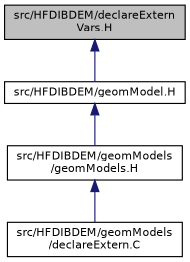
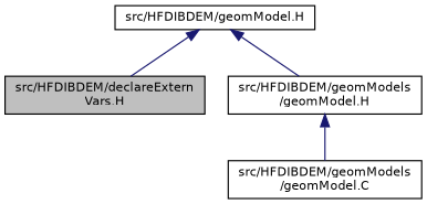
  digraph {
    fontname="DejaVu Sans"
    node [color=black fillcolor=white fontname="DejaVu Sans" fontsize=10 shape=record style=filled]
    edge [color=midnightblue dir=back fontname="DejaVu Sans" fontsize=10 labelfontname=Helvetica labelfontsize=10 style=solid]
    n1 [fillcolor=grey75 fontcolor=black height=0.2 label="src/HFDIBDEM/declareExtern\lVars.H" width=0.4]
    n2 [height=0.2 label="src/HFDIBDEM/geomModel.H" width=0.4]
-   n3 [height=0.2 label="src/HFDIBDEM/geomModels\l/geomModels.H" width=0.4]
-   n4 [height=0.2 label="src/HFDIBDEM/geomModels\l/declareExtern.C" width=0.4]
-   n1 -> n2
+   n3 [height=0.2 label="src/HFDIBDEM/geomModels\l/geomModel.H" width=0.4]
+   n4 [height=0.2 label="src/HFDIBDEM/geomModels\l/geomModel.C" width=0.4]
+   n2 -> n1
    n2 -> n3
    n3 -> n4
  }
